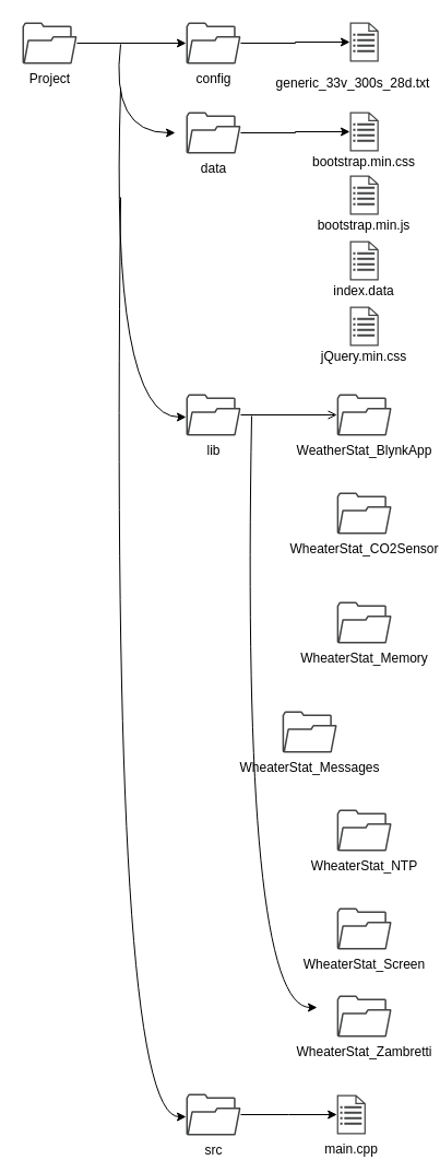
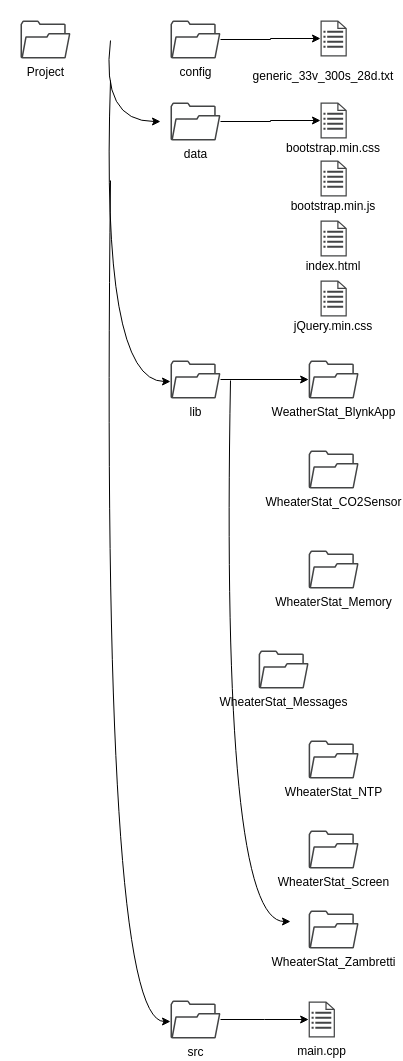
  <mxCell id="0" />
  <mxCell id="1" parent="0" />
- <mxCell id="2" style="edgeStyle=orthogonalEdgeStyle;rounded=0;orthogonalLoop=1;jettySize=auto;html=1;" edge="1" parent="1" source="3" target="5"><mxGeometry relative="1" as="geometry" /></mxCell>
  <mxCell id="3" value="Project" style="sketch=0;pointerEvents=1;shadow=0;dashed=0;html=1;strokeColor=none;fillColor=#434445;aspect=fixed;labelPosition=center;verticalLabelPosition=bottom;verticalAlign=top;align=center;outlineConnect=0;shape=mxgraph.vvd.folder;" vertex="1" parent="1"><mxGeometry x="20" y="20" width="50" height="38" as="geometry" /></mxCell>
  <mxCell id="4" style="edgeStyle=orthogonalEdgeStyle;rounded=0;orthogonalLoop=1;jettySize=auto;html=1;" edge="1" parent="1" source="5" target="8"><mxGeometry relative="1" as="geometry" /></mxCell>
  <mxCell id="5" value="config" style="sketch=0;pointerEvents=1;shadow=0;dashed=0;html=1;strokeColor=none;fillColor=#434445;aspect=fixed;labelPosition=center;verticalLabelPosition=bottom;verticalAlign=top;align=center;outlineConnect=0;shape=mxgraph.vvd.folder;" vertex="1" parent="1"><mxGeometry x="170" y="20" width="50" height="38" as="geometry" /></mxCell>
  <mxCell id="6" style="edgeStyle=orthogonalEdgeStyle;rounded=0;orthogonalLoop=1;jettySize=auto;html=1;" edge="1" parent="1" source="7" target="11"><mxGeometry relative="1" as="geometry" /></mxCell>
  <mxCell id="7" value="data" style="sketch=0;pointerEvents=1;shadow=0;dashed=0;html=1;strokeColor=none;fillColor=#434445;aspect=fixed;labelPosition=center;verticalLabelPosition=bottom;verticalAlign=top;align=center;outlineConnect=0;shape=mxgraph.vvd.folder;" vertex="1" parent="1"><mxGeometry x="170" y="102" width="50" height="38" as="geometry" /></mxCell>
  <mxCell id="8" value="" style="sketch=0;pointerEvents=1;shadow=0;dashed=0;html=1;strokeColor=none;fillColor=#434445;aspect=fixed;labelPosition=center;verticalLabelPosition=bottom;verticalAlign=top;align=center;outlineConnect=0;shape=mxgraph.vvd.recovery_plan;" vertex="1" parent="1"><mxGeometry x="320" y="20" width="26.28" height="36" as="geometry" /></mxCell>
  <mxCell id="9" value="generic_33v_300s_28d.txt" style="text;html=1;strokeColor=none;fillColor=none;align=center;verticalAlign=middle;whiteSpace=wrap;rounded=0;" vertex="1" parent="1"><mxGeometry x="303.14" y="66" width="40" height="20" as="geometry" /></mxCell>
  <mxCell id="10" value="bootstrap.min.css" style="text;html=1;strokeColor=none;fillColor=none;align=center;verticalAlign=middle;whiteSpace=wrap;rounded=0;" vertex="1" parent="1"><mxGeometry x="313.14" y="138" width="40" height="20" as="geometry" /></mxCell>
  <mxCell id="11" value="" style="sketch=0;pointerEvents=1;shadow=0;dashed=0;html=1;strokeColor=none;fillColor=#434445;aspect=fixed;labelPosition=center;verticalLabelPosition=bottom;verticalAlign=top;align=center;outlineConnect=0;shape=mxgraph.vvd.recovery_plan;" vertex="1" parent="1"><mxGeometry x="320" y="102" width="26.28" height="36" as="geometry" /></mxCell>
  <mxCell id="12" value="" style="sketch=0;pointerEvents=1;shadow=0;dashed=0;html=1;strokeColor=none;fillColor=#434445;aspect=fixed;labelPosition=center;verticalLabelPosition=bottom;verticalAlign=top;align=center;outlineConnect=0;shape=mxgraph.vvd.recovery_plan;" vertex="1" parent="1"><mxGeometry x="320" y="160" width="26.28" height="36" as="geometry" /></mxCell>
  <mxCell id="13" value="" style="sketch=0;pointerEvents=1;shadow=0;dashed=0;html=1;strokeColor=none;fillColor=#434445;aspect=fixed;labelPosition=center;verticalLabelPosition=bottom;verticalAlign=top;align=center;outlineConnect=0;shape=mxgraph.vvd.recovery_plan;" vertex="1" parent="1"><mxGeometry x="320" y="220" width="26.28" height="36" as="geometry" /></mxCell>
  <mxCell id="14" value="bootstrap.min.js" style="text;html=1;strokeColor=none;fillColor=none;align=center;verticalAlign=middle;whiteSpace=wrap;rounded=0;" vertex="1" parent="1"><mxGeometry x="313.14" y="196" width="40" height="20" as="geometry" /></mxCell>
- <mxCell id="15" value="index.data" style="text;html=1;strokeColor=none;fillColor=none;align=center;verticalAlign=middle;whiteSpace=wrap;rounded=0;" vertex="1" parent="1"><mxGeometry x="313.14" y="256" width="40" height="20" as="geometry" /></mxCell>
+ <mxCell id="15" value="index.html" style="text;html=1;strokeColor=none;fillColor=none;align=center;verticalAlign=middle;whiteSpace=wrap;rounded=0;" vertex="1" parent="1"><mxGeometry x="313.14" y="256" width="40" height="20" as="geometry" /></mxCell>
  <mxCell id="16" value="" style="sketch=0;pointerEvents=1;shadow=0;dashed=0;html=1;strokeColor=none;fillColor=#434445;aspect=fixed;labelPosition=center;verticalLabelPosition=bottom;verticalAlign=top;align=center;outlineConnect=0;shape=mxgraph.vvd.recovery_plan;" vertex="1" parent="1"><mxGeometry x="320" y="280" width="26.28" height="36" as="geometry" /></mxCell>
  <mxCell id="17" value="jQuery.min.css" style="text;html=1;strokeColor=none;fillColor=none;align=center;verticalAlign=middle;whiteSpace=wrap;rounded=0;" vertex="1" parent="1"><mxGeometry x="313.14" y="316" width="40" height="20" as="geometry" /></mxCell>
- <mxCell id="18" style="edgeStyle=orthogonalEdgeStyle;rounded=0;orthogonalLoop=1;jettySize=auto;html=1;endArrow=open;" edge="1" parent="1" source="19" target="20"><mxGeometry relative="1" as="geometry" /></mxCell>
+ <mxCell id="18" style="edgeStyle=orthogonalEdgeStyle;rounded=0;orthogonalLoop=1;jettySize=auto;html=1;" edge="1" parent="1" source="19" target="20"><mxGeometry relative="1" as="geometry" /></mxCell>
  <mxCell id="19" value="lib" style="sketch=0;pointerEvents=1;shadow=0;dashed=0;html=1;strokeColor=none;fillColor=#434445;aspect=fixed;labelPosition=center;verticalLabelPosition=bottom;verticalAlign=top;align=center;outlineConnect=0;shape=mxgraph.vvd.folder;" vertex="1" parent="1"><mxGeometry x="170" y="360" width="50" height="38" as="geometry" /></mxCell>
  <mxCell id="20" value="WeatherStat_BlynkApp" style="sketch=0;pointerEvents=1;shadow=0;dashed=0;html=1;strokeColor=none;fillColor=#434445;aspect=fixed;labelPosition=center;verticalLabelPosition=bottom;verticalAlign=top;align=center;outlineConnect=0;shape=mxgraph.vvd.folder;" vertex="1" parent="1"><mxGeometry x="308.14" y="360" width="50" height="38" as="geometry" /></mxCell>
  <mxCell id="21" value="WheaterStat_CO2Sensor" style="sketch=0;pointerEvents=1;shadow=0;dashed=0;html=1;strokeColor=none;fillColor=#434445;aspect=fixed;labelPosition=center;verticalLabelPosition=bottom;verticalAlign=top;align=center;outlineConnect=0;shape=mxgraph.vvd.folder;" vertex="1" parent="1"><mxGeometry x="308.14" y="450" width="50" height="38" as="geometry" /></mxCell>
  <mxCell id="22" value="WheaterStat_Memory" style="sketch=0;pointerEvents=1;shadow=0;dashed=0;html=1;strokeColor=none;fillColor=#434445;aspect=fixed;labelPosition=center;verticalLabelPosition=bottom;verticalAlign=top;align=center;outlineConnect=0;shape=mxgraph.vvd.folder;" vertex="1" parent="1"><mxGeometry x="308.14" y="550" width="50" height="38" as="geometry" /></mxCell>
  <mxCell id="23" value="WheaterStat_Messages" style="sketch=0;pointerEvents=1;shadow=0;dashed=0;html=1;strokeColor=none;fillColor=#434445;aspect=fixed;labelPosition=center;verticalLabelPosition=bottom;verticalAlign=top;align=center;outlineConnect=0;shape=mxgraph.vvd.folder;" vertex="1" parent="1"><mxGeometry x="258.14" y="650" width="50" height="38" as="geometry" /></mxCell>
  <mxCell id="24" value="WheaterStat_NTP" style="sketch=0;pointerEvents=1;shadow=0;dashed=0;html=1;strokeColor=none;fillColor=#434445;aspect=fixed;labelPosition=center;verticalLabelPosition=bottom;verticalAlign=top;align=center;outlineConnect=0;shape=mxgraph.vvd.folder;" vertex="1" parent="1"><mxGeometry x="308.14" y="740" width="50" height="38" as="geometry" /></mxCell>
  <mxCell id="25" value="WheaterStat_Screen" style="sketch=0;pointerEvents=1;shadow=0;dashed=0;html=1;strokeColor=none;fillColor=#434445;aspect=fixed;labelPosition=center;verticalLabelPosition=bottom;verticalAlign=top;align=center;outlineConnect=0;shape=mxgraph.vvd.folder;" vertex="1" parent="1"><mxGeometry x="308.14" y="830" width="50" height="38" as="geometry" /></mxCell>
  <mxCell id="26" value="WheaterStat_Zambretti" style="sketch=0;pointerEvents=1;shadow=0;dashed=0;html=1;strokeColor=none;fillColor=#434445;aspect=fixed;labelPosition=center;verticalLabelPosition=bottom;verticalAlign=top;align=center;outlineConnect=0;shape=mxgraph.vvd.folder;" vertex="1" parent="1"><mxGeometry x="308.14" y="910" width="50" height="38" as="geometry" /></mxCell>
  <mxCell id="27" style="edgeStyle=orthogonalEdgeStyle;rounded=0;orthogonalLoop=1;jettySize=auto;html=1;" edge="1" parent="1" source="28"><mxGeometry relative="1" as="geometry"><mxPoint x="308.14" y="1019" as="targetPoint" /></mxGeometry></mxCell>
  <mxCell id="28" value="src" style="sketch=0;pointerEvents=1;shadow=0;dashed=0;html=1;strokeColor=none;fillColor=#434445;aspect=fixed;labelPosition=center;verticalLabelPosition=bottom;verticalAlign=top;align=center;outlineConnect=0;shape=mxgraph.vvd.folder;" vertex="1" parent="1"><mxGeometry x="170" y="1000" width="50" height="38" as="geometry" /></mxCell>
  <mxCell id="29" value="main.cpp" style="sketch=0;pointerEvents=1;shadow=0;dashed=0;html=1;strokeColor=none;fillColor=#434445;aspect=fixed;labelPosition=center;verticalLabelPosition=bottom;verticalAlign=top;align=center;outlineConnect=0;shape=mxgraph.vvd.recovery_plan;" vertex="1" parent="1"><mxGeometry x="308.14" y="1001" width="26.28" height="36" as="geometry" /></mxCell>
  <mxCell id="30" value="" style="curved=1;endArrow=classic;html=1;" edge="1" parent="1"><mxGeometry width="50" height="50" relative="1" as="geometry"><mxPoint x="110" y="40" as="sourcePoint" /><mxPoint x="160" y="121" as="targetPoint" /><Array as="points"><mxPoint x="100" y="121" /></Array></mxGeometry></mxCell>
  <mxCell id="31" value="" style="curved=1;endArrow=classic;html=1;" edge="1" parent="1"><mxGeometry width="50" height="50" relative="1" as="geometry"><mxPoint x="110" y="80" as="sourcePoint" /><mxPoint x="170" y="381" as="targetPoint" /><Array as="points"><mxPoint x="100" y="381" /></Array></mxGeometry></mxCell>
  <mxCell id="32" value="" style="curved=1;endArrow=classic;html=1;" edge="1" parent="1"><mxGeometry width="50" height="50" relative="1" as="geometry"><mxPoint x="110" y="180" as="sourcePoint" /><mxPoint x="170" y="1021" as="targetPoint" /><Array as="points"><mxPoint x="100" y="1021" /></Array></mxGeometry></mxCell>
  <mxCell id="33" value="" style="curved=1;endArrow=classic;html=1;" edge="1" parent="1"><mxGeometry width="50" height="50" relative="1" as="geometry"><mxPoint x="230" y="380" as="sourcePoint" /><mxPoint x="290" y="921" as="targetPoint" /><Array as="points"><mxPoint x="220" y="921" /></Array></mxGeometry></mxCell>
